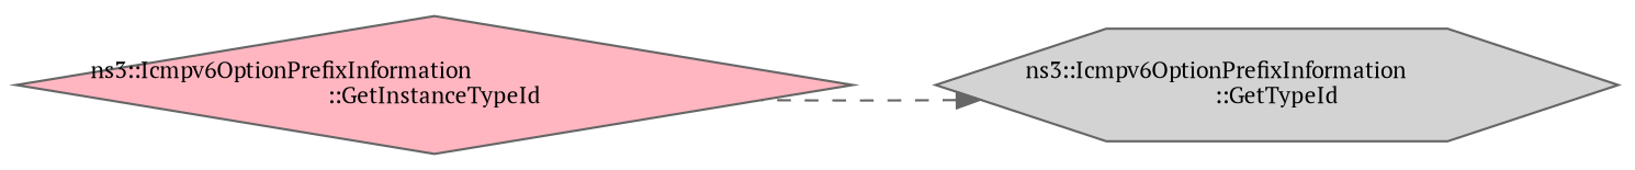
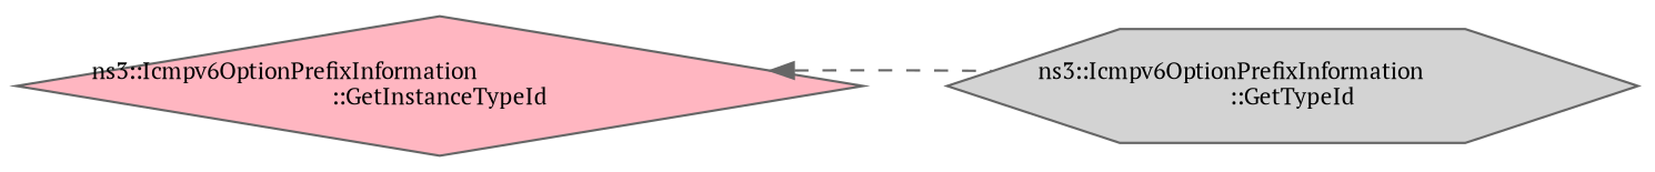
  digraph {
    rankdir=RL
    fontname="PT Serif"
    node [color=gray40 fontname="PT Serif" fontsize=10 style=filled]
    n1 [fillcolor=lightgrey fontcolor=black height=0.2 label="ns3::Icmpv6OptionPrefixInformation\l::GetTypeId" shape=hexagon width=0.4]
    n2 [fillcolor=lightpink height=0.2 label="ns3::Icmpv6OptionPrefixInformation\l::GetInstanceTypeId" shape=diamond width=0.4]
-   n1 -> n2 [color=gray40 dir=back fontname="PT Serif" fontsize=10 labelfontname=Helvetica labelfontsize=10 style=dashed]
+   n2 -> n1 [color=gray40 dir=back fontname="PT Serif" fontsize=10 labelfontname=Helvetica labelfontsize=10 style=dashed]
  }
